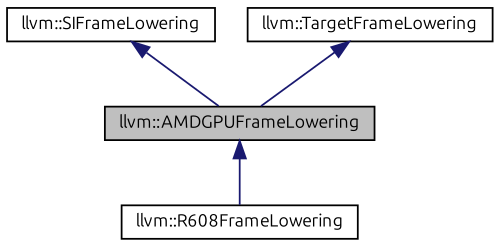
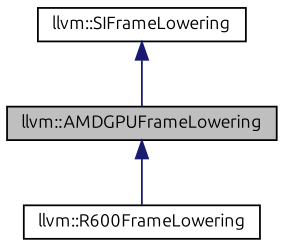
  digraph {
    fontname=Ubuntu
    node [color=black fontname=Ubuntu fontsize=10 shape=record]
    edge [color=midnightblue dir=back fontname=Ubuntu fontsize=10 labelfontname=Helvetica labelfontsize=10 style=solid]
    n1 [fillcolor=grey75 fontcolor=black height=0.2 label="llvm::AMDGPUFrameLowering" style=filled width=0.4]
-   n2 [height=0.2 label="llvm::R608FrameLowering" width=0.4]
+   n2 [height=0.2 label="llvm::R600FrameLowering" width=0.4]
    n3 [height=0.2 label="llvm::SIFrameLowering" width=0.4]
-   n4 [height=0.2 label="llvm::TargetFrameLowering" width=0.4]
    n1 -> n2
    n3 -> n1
-   n4 -> n1
  }
